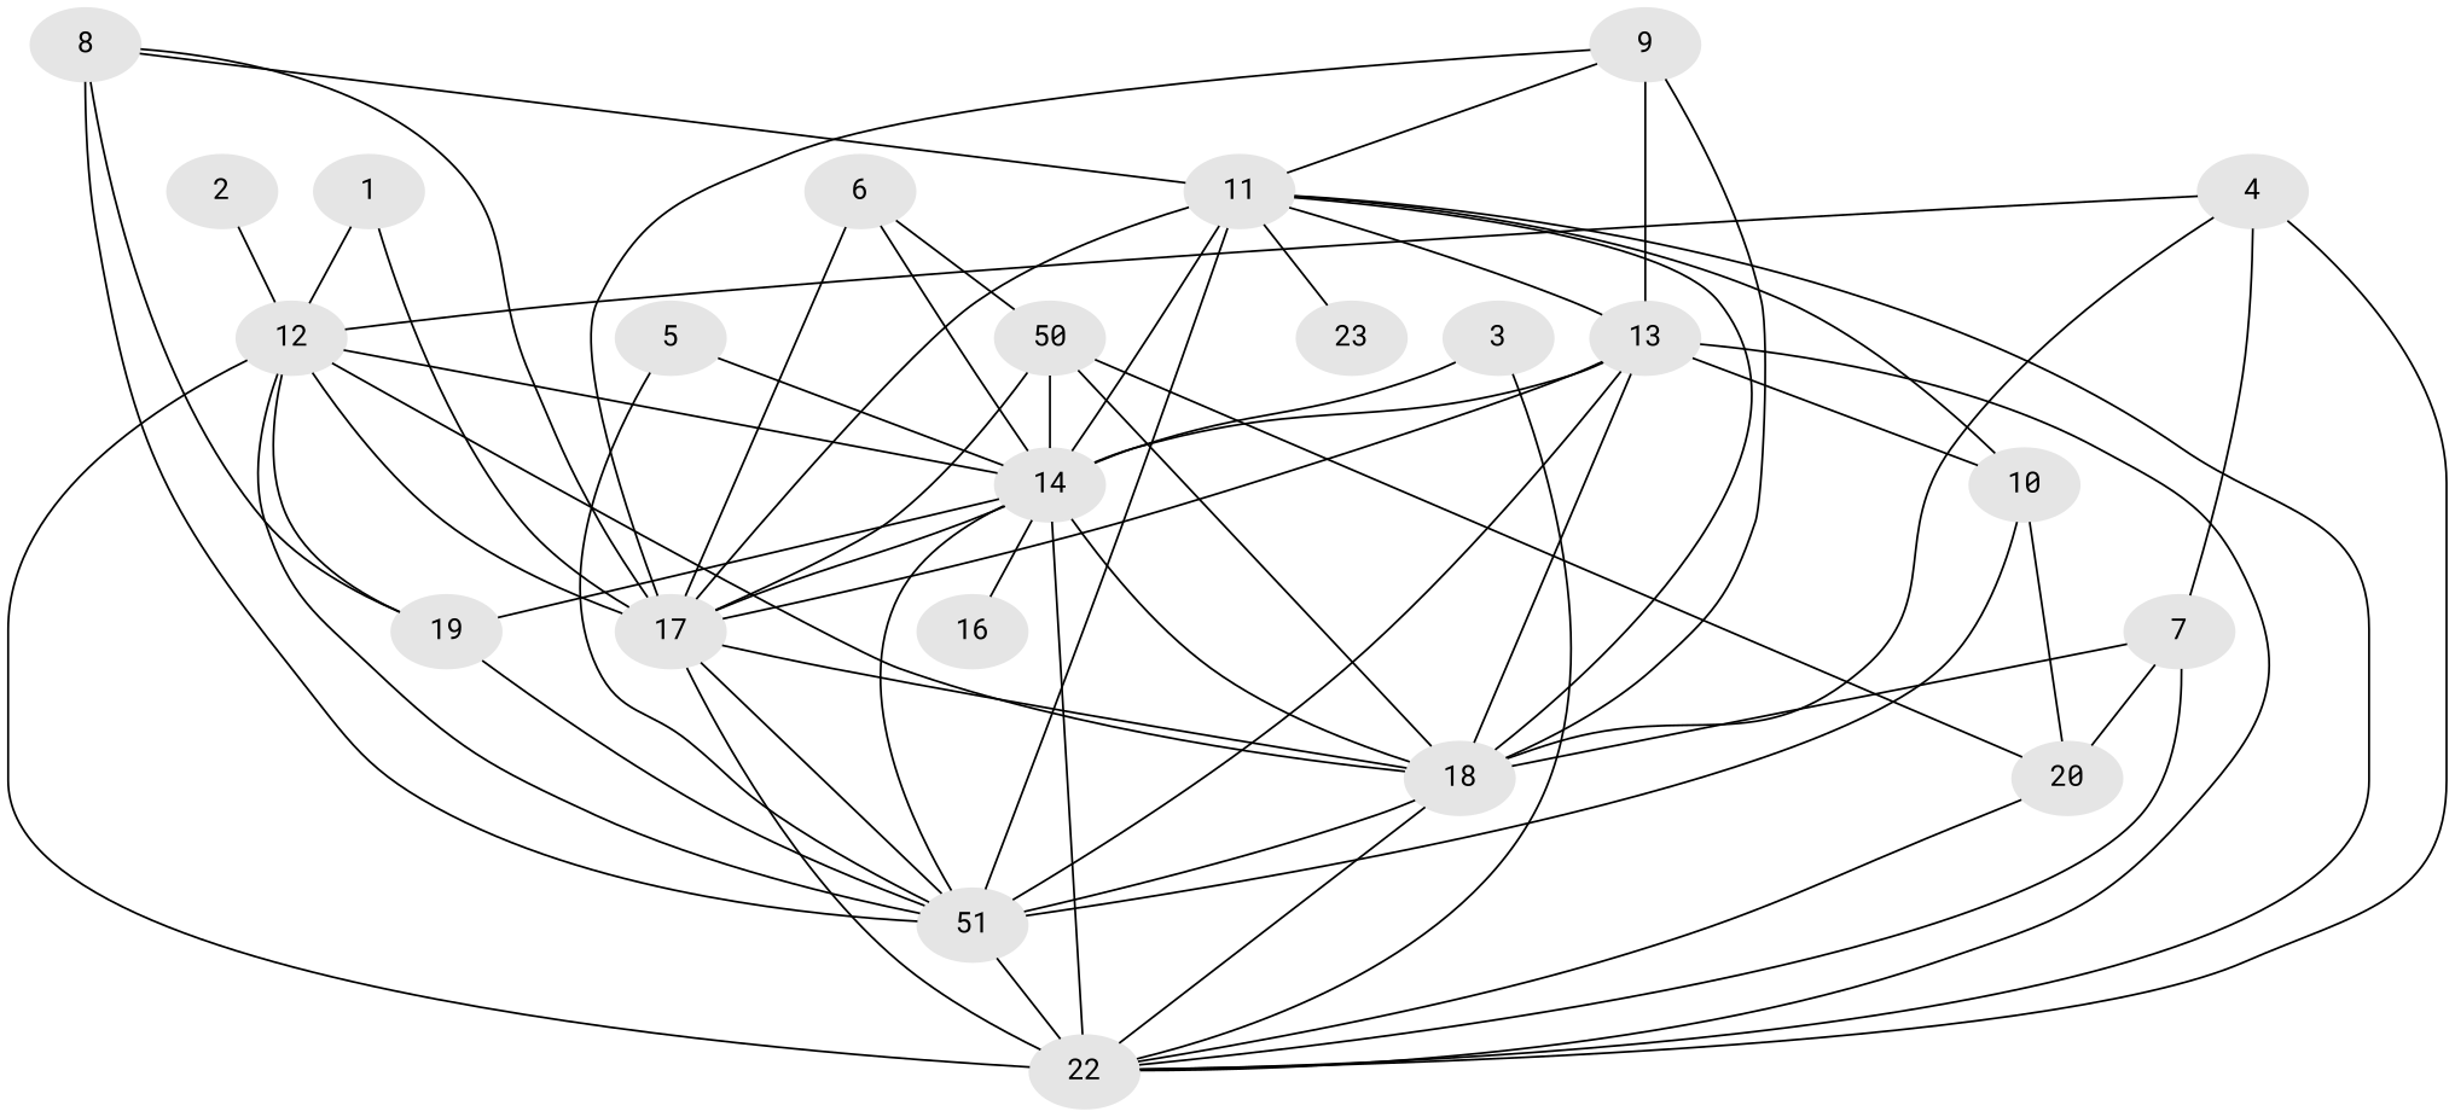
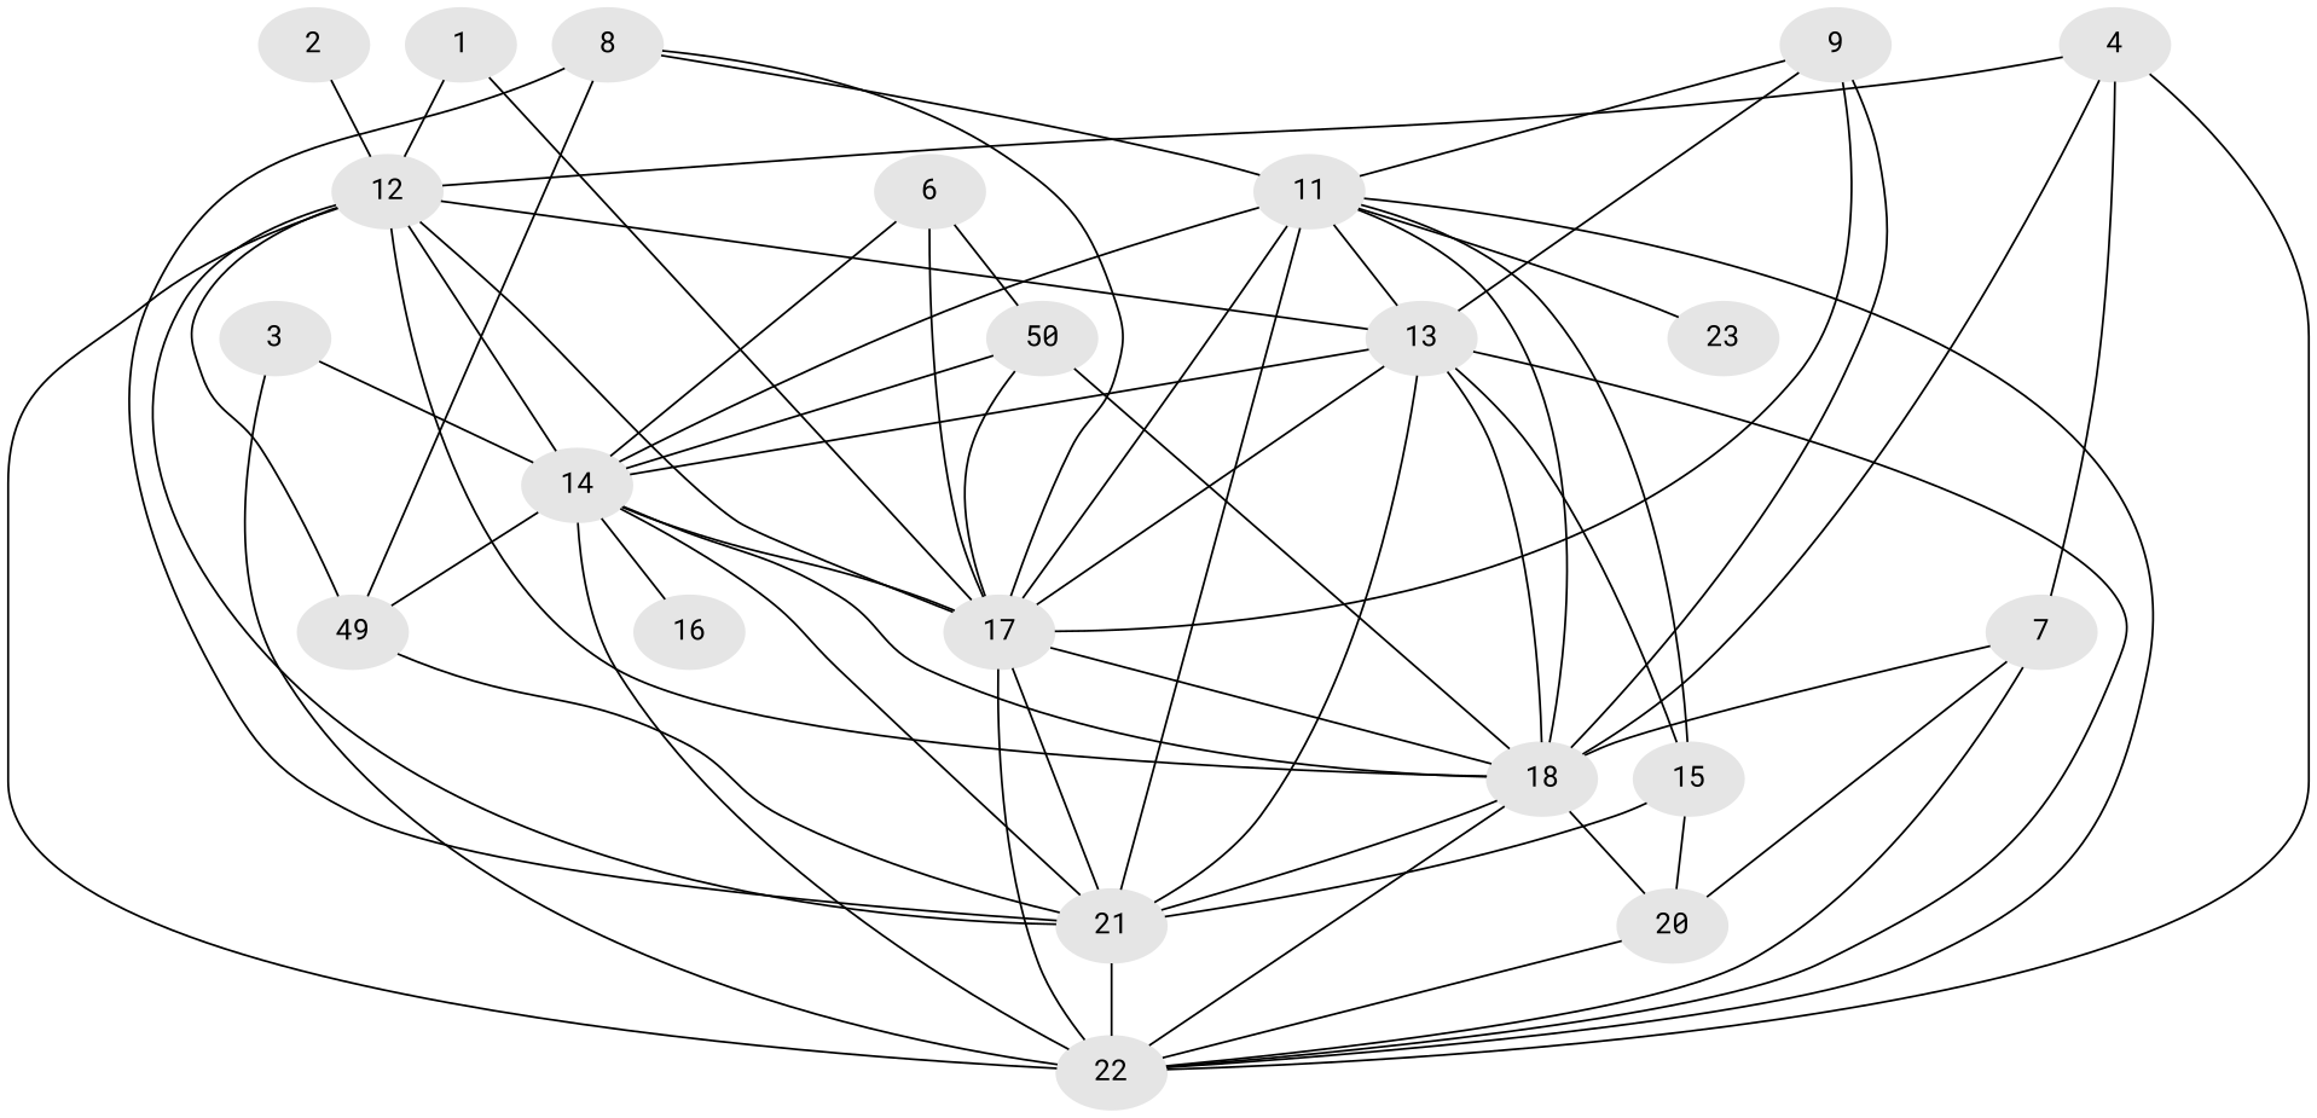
  graph {
    fontname="Roboto Mono"
    node [color=gray90 fontname="Roboto Mono" style=filled]
    edge [fontname="Roboto Mono" weight=1.0]
    1
    12
    17
    14
    22
    18
-   21 [label=51]
-   19
+   21
+   19 [label=49]
    13
    2
    3
    16
    4
    7
    20
-   5
    6
    n18 [label=50]
    8
    11
-   15 [label=10]
+   15
    23
    9
    1 -- 12
    1 -- 17
    12 -- 17 [weight=6.0]
    12 -- 14
    12 -- 22 [weight=4.0]
    12 -- 18 [weight=2.0]
    12 -- 21
    12 -- 19
+   12 -- 13
    17 -- 22 [weight=4.0]
    17 -- 18 [weight=3.0]
    17 -- 21 [weight=2.0]
    14 -- 17 [weight=6.0]
    14 -- 22 [weight=3.0]
    14 -- 18
    14 -- 21
    14 -- 19 [weight=2.0]
    14 -- 16
    18 -- 22 [weight=3.0]
    18 -- 21
-   n18 -- 20
+   18 -- 20
    21 -- 22 [weight=5.0]
    19 -- 21
    13 -- 17 [weight=2.0]
    13 -- 14
    13 -- 22 [weight=3.0]
    13 -- 18 [weight=4.0]
    13 -- 21 [weight=2.0]
    13 -- 15
    2 -- 12
    3 -- 14
    3 -- 22
    4 -- 12
    4 -- 22
    4 -- 18
    4 -- 7
    7 -- 22 [weight=2.0]
    7 -- 18 [weight=2.0]
    7 -- 20
    20 -- 22
-   5 -- 14
-   5 -- 21
    6 -- 17
    6 -- 14
    6 -- n18
    n18 -- 17 [weight=2.0]
    n18 -- 14
    n18 -- 18
    8 -- 17
    8 -- 21 [weight=2.0]
    8 -- 19
    8 -- 11
    11 -- 17 [weight=3.0]
    11 -- 14 [weight=3.0]
    11 -- 22 [weight=2.0]
    11 -- 18
    11 -- 21 [weight=2.0]
    11 -- 13
    11 -- 15
    11 -- 23
    15 -- 21
    15 -- 20
    9 -- 17 [weight=2.0]
    9 -- 18 [weight=2.0]
    9 -- 13 [weight=2.0]
    9 -- 11
  }
